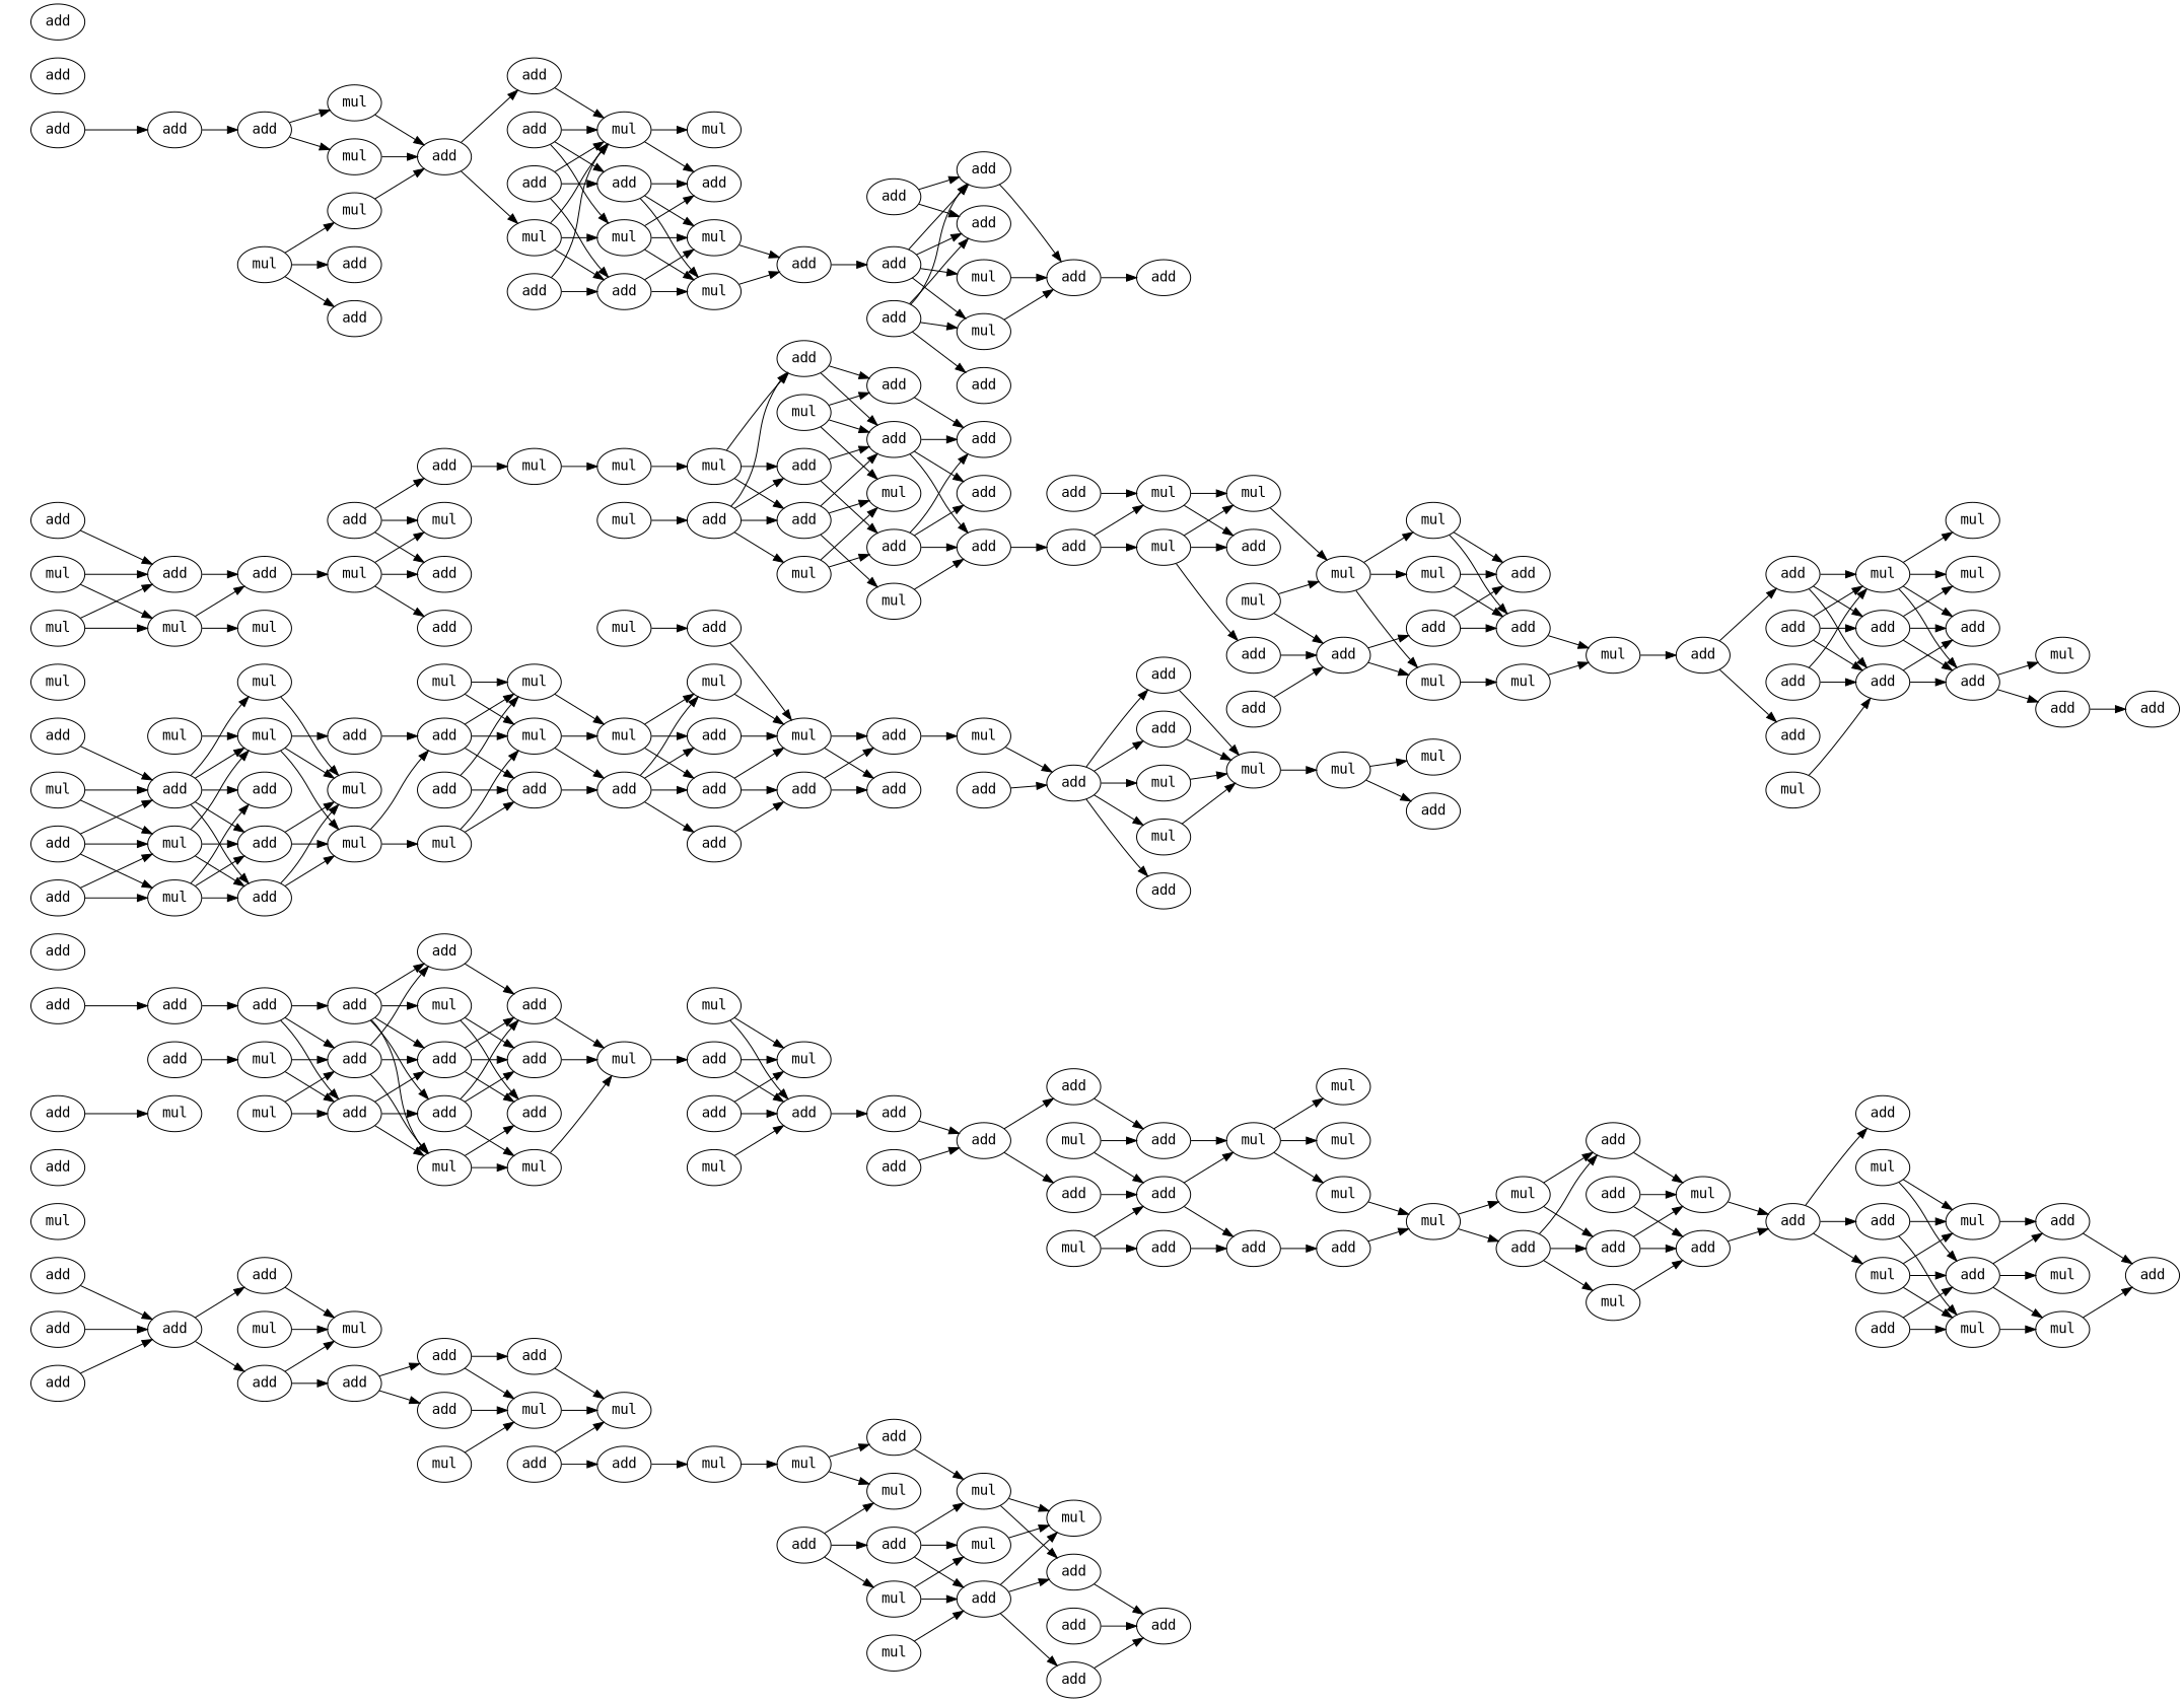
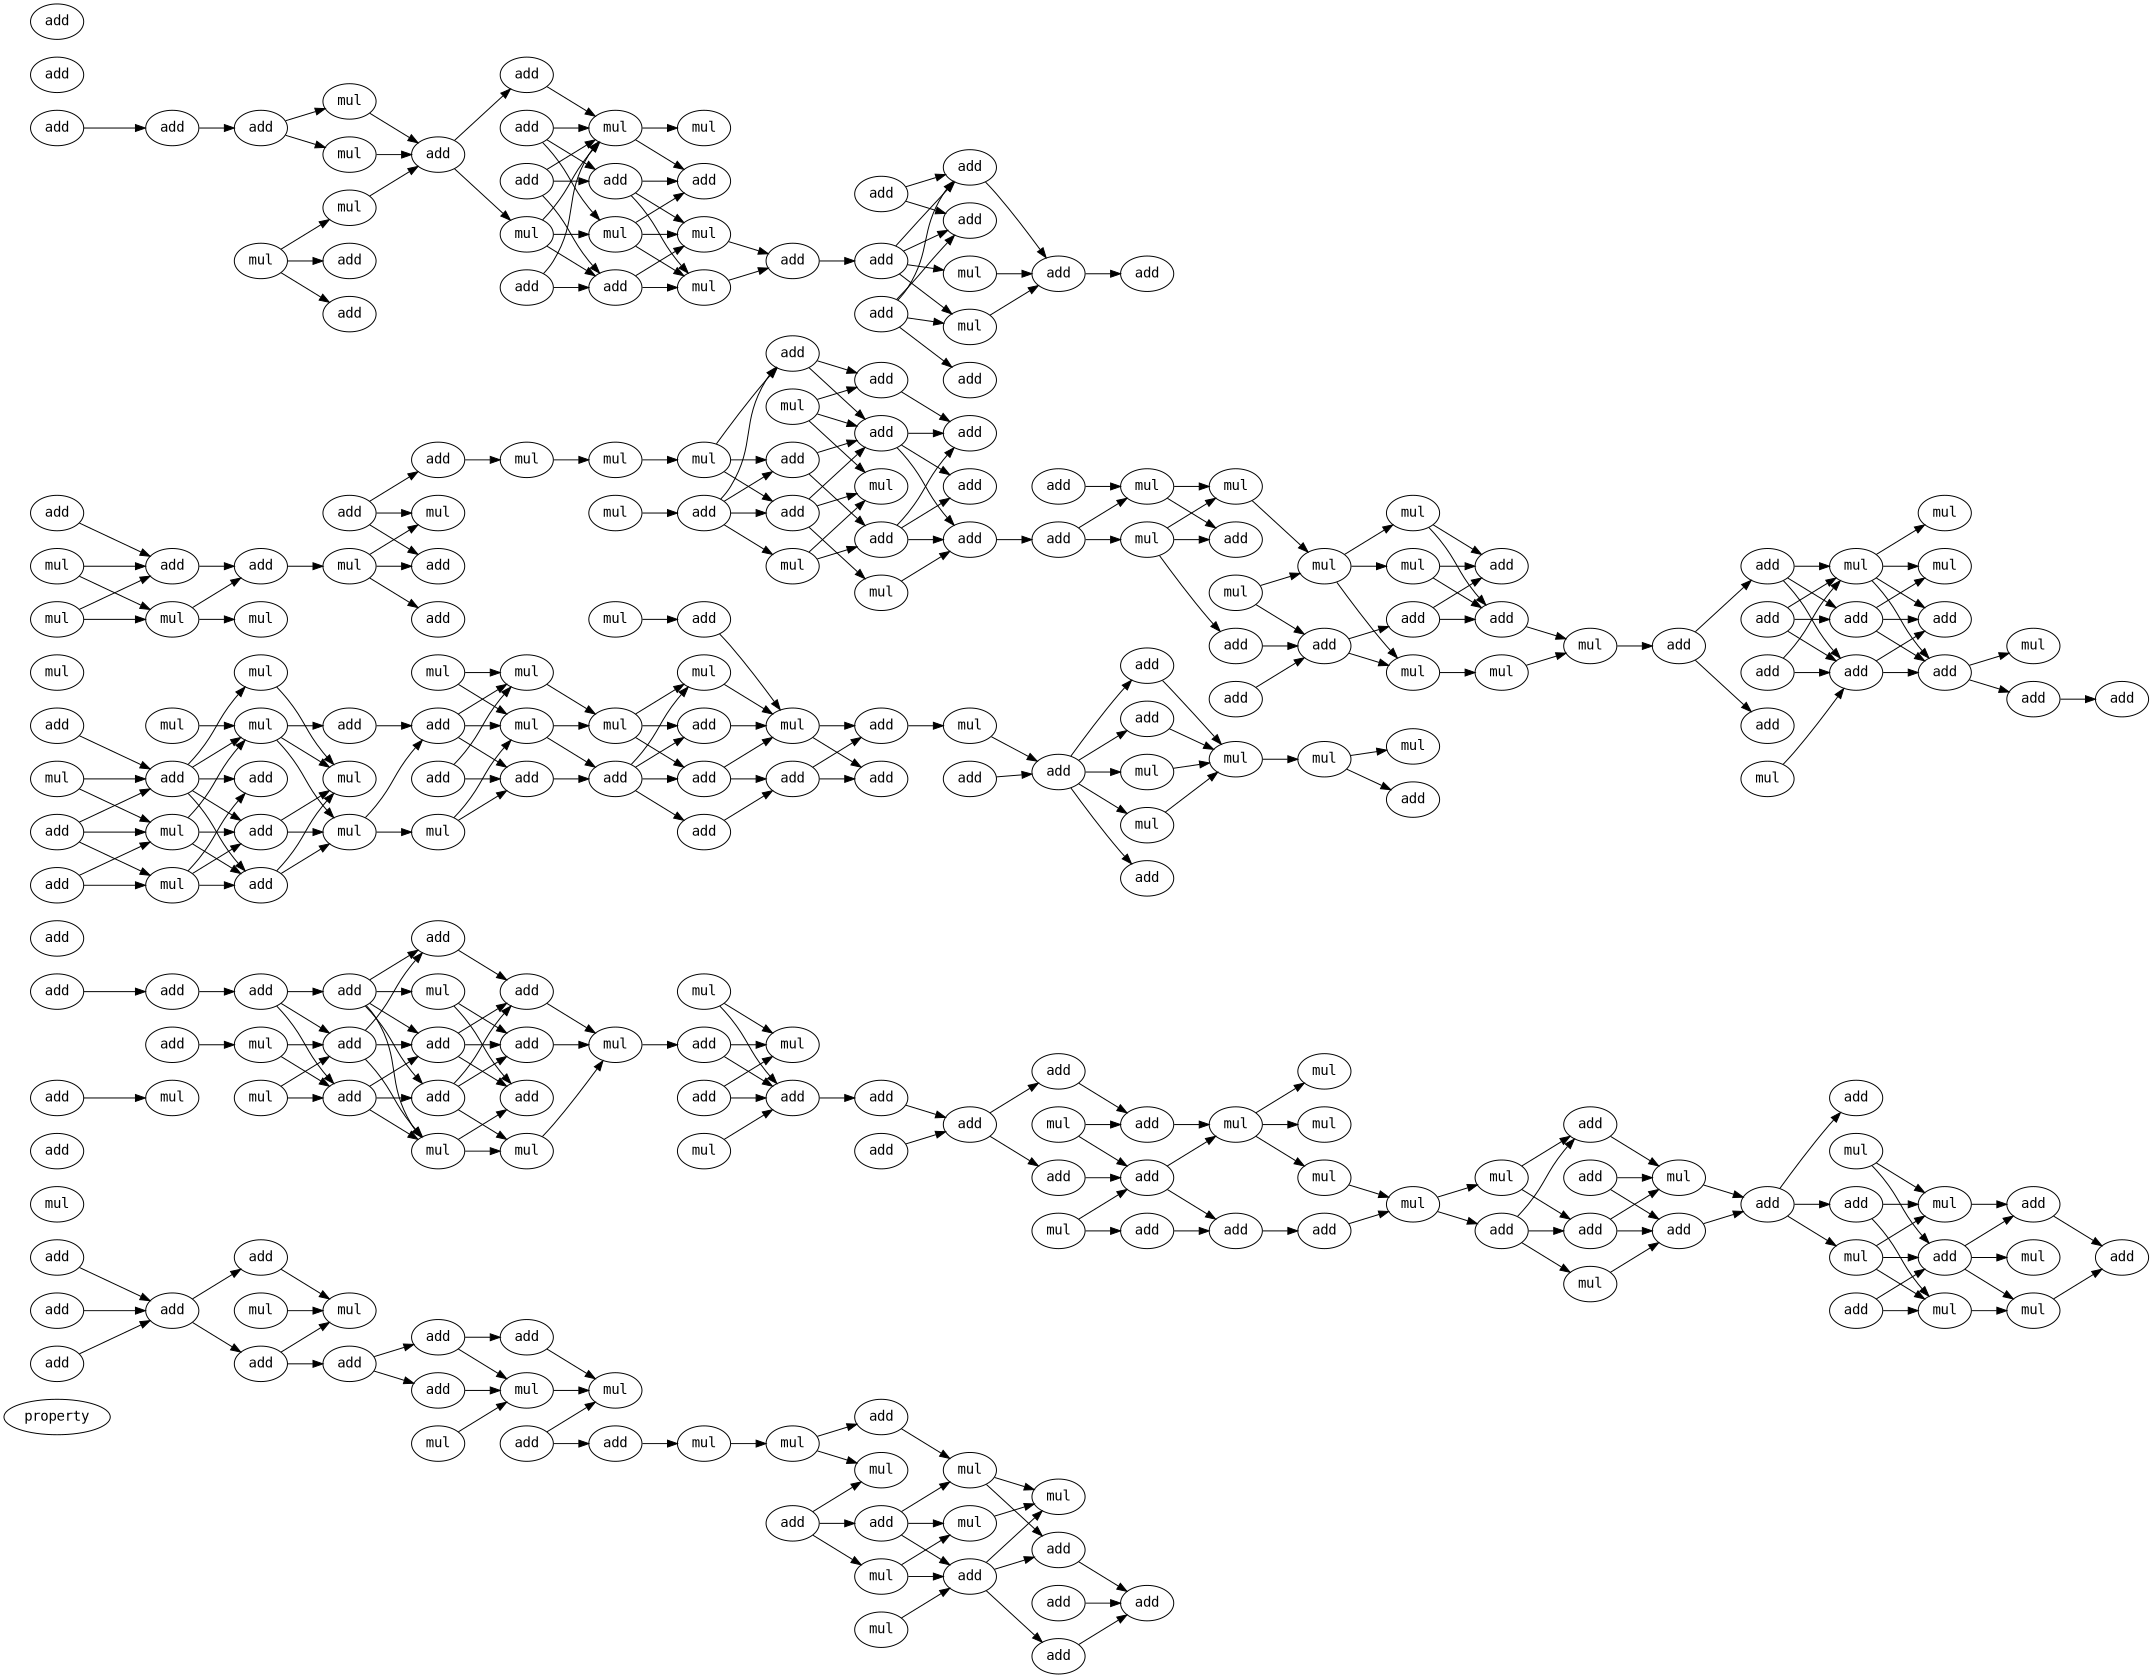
  digraph {
    rankdir=LR
    fontname="DejaVu Sans Mono"
    node [fontcolor=black fontname="DejaVu Sans Mono"]
    edge [fontname="DejaVu Sans Mono"]
+   property [lf=1.3 mul=2]
    n2 [label=add]
    n3 [label=add]
    n4 [label=add]
    n5 [label=mul]
    n6 [label=add]
    n7 [label=add]
    n8 [label=add]
    n9 [label=add]
    n10 [label=mul]
    n11 [label=add]
    n12 [label=mul]
    n13 [label=add]
    n14 [label=add]
    n15 [label=mul]
    n16 [label=mul]
    n17 [label=add]
    n18 [label=mul]
    n19 [label=add]
    n20 [label=add]
    n21 [label=mul]
    n22 [label=mul]
    n23 [label=add]
    n24 [label=mul]
    n25 [label=mul]
    n26 [label=add]
    n27 [label=add]
    n28 [label=mul]
    n29 [label=mul]
    n30 [label=add]
    n31 [label=mul]
    n32 [label=mul]
    n33 [label=add]
    n34 [label=add]
    n35 [label=add]
    n36 [label=add]
    n37 [label=add]
    n38 [label=mul]
    n39 [label=add]
    n40 [label=add]
    n41 [label=add]
    n42 [label=mul]
    n43 [label=add]
    n44 [label=mul]
    n45 [label=add]
    n46 [label=add]
    n47 [label=add]
    n48 [label=add]
    n49 [label=mul]
    n50 [label=add]
    n51 [label=add]
    n52 [label=mul]
    n53 [label=add]
    n54 [label=add]
    n55 [label=add]
    n56 [label=mul]
    n57 [label=mul]
    n58 [label=add]
    n59 [label=mul]
    n60 [label=add]
    n61 [label=mul]
    n62 [label=add]
    n63 [label=mul]
    n64 [label=add]
    n65 [label=add]
    n66 [label=add]
    n67 [label=add]
    n68 [label=add]
    n69 [label=add]
    n70 [label=mul]
    n71 [label=add]
    n72 [label=add]
    n73 [label=mul]
    n74 [label=add]
    n75 [label=mul]
    n76 [label=add]
    n77 [label=mul]
    n78 [label=mul]
    n79 [label=mul]
    n80 [label=add]
    n81 [label=mul]
    n82 [label=mul]
    n83 [label=add]
    n84 [label=add]
    n85 [label=add]
    n86 [label=mul]
    n87 [label=add]
    n88 [label=mul]
    n89 [label=add]
    n90 [label=add]
    n91 [label=add]
    n92 [label=add]
    n93 [label=mul]
    n94 [label=add]
    n95 [label=add]
    n96 [label=mul]
    n97 [label=mul]
    n98 [label=mul]
    n99 [label=mul]
    n100 [label=add]
    n101 [label=mul]
    n102 [label=add]
    n103 [label=add]
    n104 [label=add]
    n105 [label=mul]
    n106 [label=mul]
    n107 [label=add]
    n108 [label=mul]
    n109 [label=add]
    n110 [label=mul]
    n111 [label=mul]
    n112 [label=add]
    n113 [label=add]
    n114 [label=add]
    n115 [label=mul]
    n116 [label=mul]
    n117 [label=add]
    n118 [label=mul]
    n119 [label=add]
    n120 [label=mul]
    n121 [label=mul]
    n122 [label=add]
    n123 [label=mul]
    n124 [label=mul]
    n125 [label=add]
    n126 [label=mul]
    n127 [label=mul]
    n128 [label=add]
    n129 [label=add]
    n130 [label=mul]
    n131 [label=add]
    n132 [label=mul]
    n133 [label=add]
    n134 [label=add]
    n135 [label=mul]
    n136 [label=add]
    n137 [label=add]
    n138 [label=add]
    n139 [label=mul]
    n140 [label=add]
    n141 [label=add]
    n142 [label=add]
    n143 [label=mul]
    n144 [label=mul]
    n145 [label=add]
    n146 [label=add]
    n147 [label=mul]
    n148 [label=mul]
    n149 [label=mul]
    n150 [label=add]
    n151 [label=add]
    n152 [label=add]
    n153 [label=mul]
    n154 [label=mul]
    n155 [label=mul]
    n156 [label=mul]
    n157 [label=add]
    n158 [label=mul]
    n159 [label=mul]
    n160 [label=add]
    n161 [label=add]
    n162 [label=add]
    n163 [label=add]
    n164 [label=mul]
    n165 [label=mul]
    n166 [label=mul]
    n167 [label=add]
    n168 [label=mul]
    n169 [label=add]
    n170 [label=add]
    n171 [label=mul]
    n172 [label=add]
    n173 [label=mul]
    n174 [label=add]
    n175 [label=mul]
    n176 [label=add]
    n177 [label=mul]
    n178 [label=add]
    n179 [label=add]
    n180 [label=add]
    n181 [label=add]
    n182 [label=add]
    n183 [label=add]
    n184 [label=mul]
    n185 [label=mul]
    n186 [label=mul]
    n187 [label=add]
    n188 [label=add]
    n189 [label=mul]
    n190 [label=mul]
    n191 [label=add]
    n192 [label=add]
    n193 [label=mul]
    n194 [label=mul]
    n195 [label=mul]
    n196 [label=add]
    n197 [label=add]
    n198 [label=add]
    n199 [label=mul]
    n200 [label=mul]
    n201 [label=add]
    n202 [label=add]
    n203 [label=add]
    n204 [label=add]
    n205 [label=add]
    n206 [label=mul]
    n207 [label=add]
    n208 [label=mul]
    n209 [label=add]
    n210 [label=mul]
    n211 [label=add]
    n212 [label=add]
    n213 [label=mul]
    n214 [label=mul]
    n215 [label=add]
    n216 [label=add]
    n217 [label=add]
    n218 [label=add]
    n219 [label=add]
    n220 [label=mul]
    n221 [label=mul]
    n222 [label=mul]
    n223 [label=add]
    n224 [label=mul]
    n225 [label=add]
    n226 [label=add]
    n227 [label=add]
    n228 [label=mul]
    n229 [label=mul]
    n230 [label=add]
    n231 [label=add]
    n232 [label=mul]
    n233 [label=add]
    n234 [label=add]
    n235 [label=add]
    n236 [label=add]
    n237 [label=mul]
    n238 [label=mul]
    n239 [label=mul]
    n240 [label=add]
    n241 [label=add]
    n242 [label=add]
    n243 [label=add]
    n244 [label=add]
    n245 [label=mul]
    n246 [label=mul]
    n247 [label=add]
    n248 [label=add]
    n249 [label=add]
    n250 [label=add]
    n251 [label=add]
    n252 [label=add]
    n2 -> n3
    n3 -> n8
    n3 -> n9
    n4 -> n3
    n6 -> n3
    n8 -> n10
    n9 -> n10
    n9 -> n11
    n11 -> n13
    n11 -> n14
    n12 -> n10
    n13 -> n16
    n13 -> n17
    n14 -> n16
    n15 -> n16
    n16 -> n18
    n17 -> n18
    n19 -> n18
    n19 -> n20
    n20 -> n21
    n21 -> n22
    n22 -> n25
    n22 -> n27
    n23 -> n24
    n23 -> n25
    n23 -> n26
    n24 -> n29
    n24 -> n30
    n26 -> n28
    n26 -> n29
    n26 -> n30
    n27 -> n28
    n28 -> n32
    n28 -> n33
    n29 -> n32
    n30 -> n32
    n30 -> n33
    n30 -> n34
    n31 -> n30
    n33 -> n35
    n34 -> n35
    n36 -> n35
    n37 -> n38
    n39 -> n40
    n40 -> n43
    n41 -> n42
    n42 -> n45
    n42 -> n46
    n43 -> n45
    n43 -> n46
    n43 -> n47
    n44 -> n45
    n44 -> n46
    n45 -> n48
    n45 -> n49
    n45 -> n50
    n46 -> n48
    n46 -> n49
    n46 -> n51
    n47 -> n48
    n47 -> n49
    n47 -> n50
    n47 -> n51
    n47 -> n52
    n48 -> n53
    n48 -> n54
    n48 -> n55
    n49 -> n53
    n49 -> n56
    n50 -> n55
    n51 -> n54
    n51 -> n55
    n51 -> n56
    n52 -> n53
    n52 -> n54
    n54 -> n57
    n55 -> n57
    n56 -> n57
    n57 -> n58
    n58 -> n59
    n58 -> n60
    n60 -> n65
    n61 -> n60
    n62 -> n59
    n62 -> n60
    n63 -> n59
    n63 -> n60
    n65 -> n67
    n66 -> n67
    n67 -> n68
    n67 -> n69
    n68 -> n72
    n69 -> n71
    n70 -> n71
    n70 -> n72
    n71 -> n75
    n72 -> n75
    n72 -> n76
    n73 -> n72
    n73 -> n74
    n74 -> n76
    n75 -> n77
    n75 -> n78
    n75 -> n79
    n76 -> n80
    n77 -> n81
    n80 -> n81
    n81 -> n82
    n81 -> n83
    n82 -> n84
    n82 -> n85
    n83 -> n84
    n83 -> n85
    n83 -> n86
    n84 -> n88
    n85 -> n87
    n85 -> n88
    n86 -> n87
    n87 -> n90
    n88 -> n90
    n89 -> n87
    n89 -> n88
    n90 -> n91
    n90 -> n92
    n90 -> n93
    n91 -> n96
    n91 -> n97
    n93 -> n95
    n93 -> n96
    n93 -> n97
    n94 -> n95
    n94 -> n96
    n95 -> n99
    n95 -> n100
    n95 -> n101
    n96 -> n101
    n97 -> n100
    n98 -> n95
    n98 -> n97
    n100 -> n102
    n101 -> n102
    n103 -> n104
    n103 -> n105
    n103 -> n106
    n104 -> n110
    n104 -> n111
    n104 -> n112
    n104 -> n113
    n104 -> n114
    n105 -> n110
    n105 -> n113
    n105 -> n114
    n106 -> n112
    n106 -> n113
    n106 -> n114
    n107 -> n105
    n107 -> n106
    n108 -> n104
    n108 -> n105
    n109 -> n104
    n110 -> n116
    n110 -> n117
    n110 -> n118
    n111 -> n116
    n113 -> n116
    n113 -> n118
    n114 -> n116
    n114 -> n118
    n115 -> n110
    n117 -> n119
    n118 -> n119
    n118 -> n120
    n119 -> n121
    n119 -> n122
    n119 -> n123
    n120 -> n122
    n120 -> n123
    n121 -> n127
    n122 -> n128
    n123 -> n127
    n123 -> n128
    n124 -> n121
    n124 -> n123
    n125 -> n121
    n125 -> n122
    n127 -> n129
    n127 -> n130
    n127 -> n131
    n128 -> n129
    n128 -> n130
    n128 -> n131
    n128 -> n134
    n129 -> n135
    n129 -> n136
    n130 -> n135
    n131 -> n135
    n132 -> n133
    n133 -> n135
    n134 -> n136
    n135 -> n137
    n135 -> n138
    n136 -> n137
    n136 -> n138
    n137 -> n139
    n139 -> n141
    n140 -> n141
    n141 -> n142
    n141 -> n143
    n141 -> n144
    n141 -> n145
    n141 -> n146
    n142 -> n147
    n143 -> n147
    n144 -> n147
    n146 -> n147
    n147 -> n148
    n148 -> n149
    n148 -> n150
    n151 -> n152
    n152 -> n157
    n153 -> n152
    n153 -> n154
    n154 -> n156
    n154 -> n157
    n155 -> n152
    n155 -> n154
    n157 -> n158
    n158 -> n159
    n158 -> n160
    n158 -> n161
    n162 -> n159
    n162 -> n160
    n162 -> n163
    n163 -> n164
    n164 -> n165
    n165 -> n168
    n166 -> n167
    n167 -> n169
    n167 -> n170
    n167 -> n171
    n167 -> n172
    n168 -> n169
    n168 -> n170
    n168 -> n172
    n169 -> n173
    n169 -> n174
    n169 -> n175
    n170 -> n174
    n170 -> n176
    n171 -> n173
    n171 -> n176
    n172 -> n174
    n172 -> n178
    n174 -> n179
    n174 -> n180
    n174 -> n181
    n175 -> n181
    n176 -> n179
    n176 -> n180
    n176 -> n181
    n177 -> n173
    n177 -> n174
    n177 -> n178
    n178 -> n179
    n181 -> n182
    n182 -> n184
    n182 -> n185
    n183 -> n184
    n184 -> n186
    n184 -> n187
    n185 -> n186
    n185 -> n187
    n185 -> n188
    n186 -> n189
    n188 -> n191
    n189 -> n193
    n189 -> n194
    n189 -> n195
    n190 -> n189
    n190 -> n191
    n191 -> n195
    n191 -> n196
    n192 -> n191
    n193 -> n197
    n193 -> n198
    n194 -> n197
    n194 -> n198
    n195 -> n199
    n196 -> n197
    n196 -> n198
    n198 -> n200
    n199 -> n200
    n200 -> n201
    n201 -> n202
    n201 -> n203
    n202 -> n205
    n202 -> n206
    n202 -> n207
    n204 -> n205
    n204 -> n206
    n204 -> n207
    n205 -> n210
    n205 -> n211
    n205 -> n212
    n206 -> n210
    n206 -> n211
    n206 -> n212
    n206 -> n213
    n207 -> n211
    n207 -> n212
    n208 -> n207
    n209 -> n206
    n209 -> n207
    n212 -> n214
    n212 -> n215
    n215 -> n216
    n217 -> n218
    n218 -> n219
    n219 -> n220
    n219 -> n221
    n220 -> n226
    n221 -> n226
    n222 -> n223
    n222 -> n224
    n222 -> n225
    n224 -> n226
    n226 -> n227
    n226 -> n228
    n227 -> n229
    n228 -> n229
    n228 -> n232
    n228 -> n234
    n229 -> n236
    n229 -> n237
    n230 -> n229
    n230 -> n231
    n230 -> n232
    n231 -> n236
    n231 -> n238
    n231 -> n239
    n232 -> n236
    n232 -> n238
    n232 -> n239
    n233 -> n229
    n233 -> n234
    n234 -> n238
    n234 -> n239
    n235 -> n229
    n235 -> n231
    n235 -> n234
    n238 -> n240
    n239 -> n240
    n240 -> n241
    n241 -> n243
    n241 -> n244
    n241 -> n245
    n241 -> n246
    n242 -> n243
    n242 -> n244
    n243 -> n249
    n245 -> n249
    n246 -> n249
    n247 -> n243
    n247 -> n244
    n247 -> n245
    n247 -> n248
    n249 -> n250
  }
